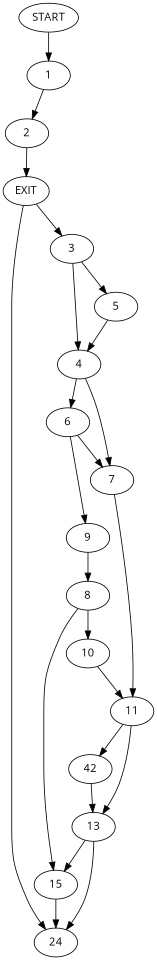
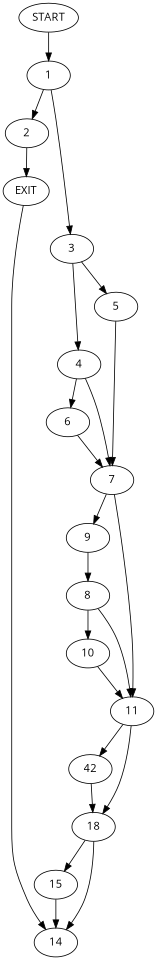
  digraph {
    fontname="Open Sans"
    node [fontname="Open Sans"]
    edge [fontname="Open Sans"]
    n1 [label=START]
    1
    2
    3
    n5 [label=EXIT]
-   14 [label=24]
+   14
    4
    5
    6
    7
    9
    11
    8
    10
    n15 [label=42]
-   13
+   13 [label=18]
    15
    n1 -> 1
    1 -> 2
-   n5 -> 3
+   1 -> 3
    2 -> n5
    3 -> 4
    3 -> 5
    n5 -> 14
    4 -> 6
    4 -> 7
-   5 -> 4
+   5 -> 7
    6 -> 7
-   6 -> 9
+   7 -> 9
    7 -> 11
    9 -> 8
    11 -> n15
    11 -> 13
-   8 -> 15
+   8 -> 11
    8 -> 10
    10 -> 11
    n15 -> 13
    13 -> 14
    13 -> 15
    15 -> 14
  }
